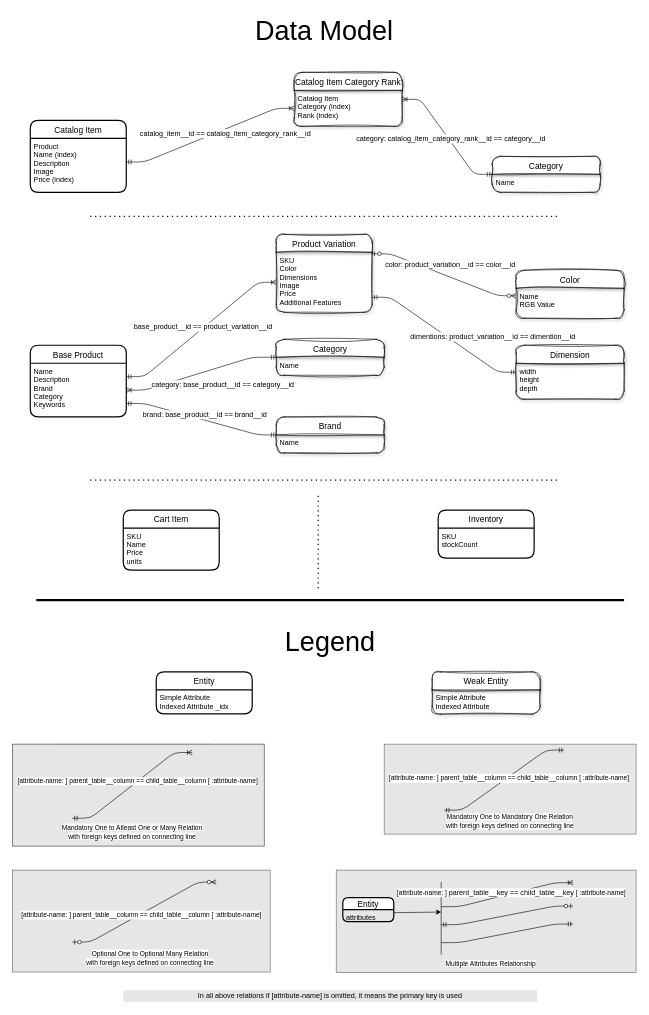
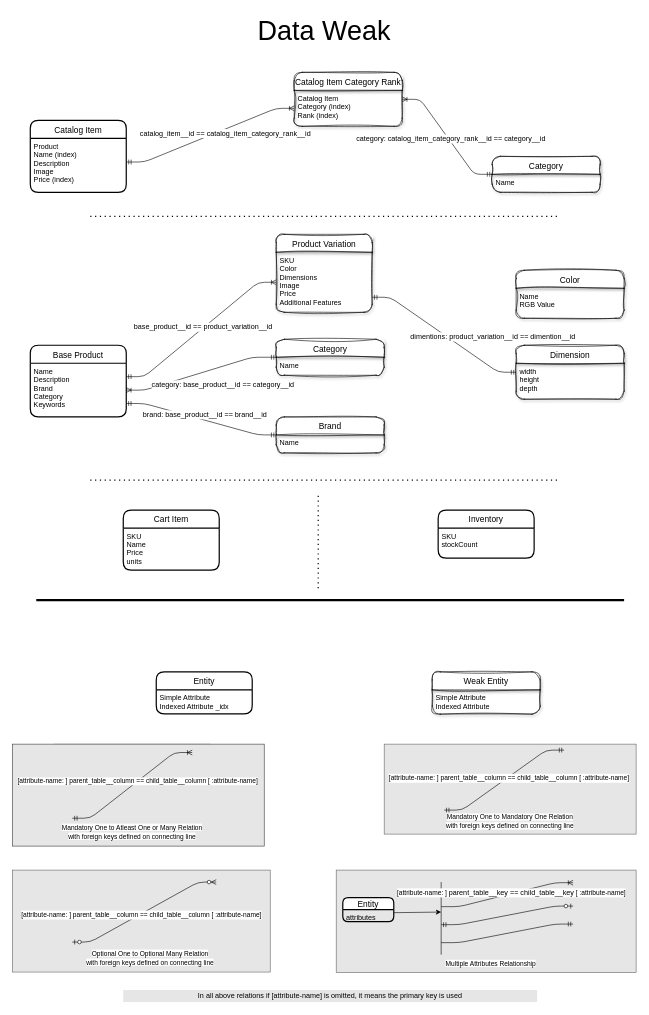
  <mxCell id="0" />
  <mxCell id="1" parent="0" />
  <mxCell id="2" value="Catalog Item" style="swimlane;childLayout=stackLayout;horizontal=1;startSize=30;horizontalStack=0;rounded=1;fontSize=14;fontStyle=0;strokeWidth=2;resizeParent=0;resizeLast=1;shadow=0;dashed=0;align=center;" parent="1" vertex="1"><mxGeometry x="50" y="200" width="160" height="120" as="geometry" /></mxCell>
  <mxCell id="3" value="Product&#10;Name (index)&#10;Description&#10;Image&#10;Price (index)" style="align=left;strokeColor=none;fillColor=none;spacingLeft=4;fontSize=12;verticalAlign=top;resizable=0;rotatable=0;part=1;" parent="2" vertex="1"><mxGeometry y="30" width="160" height="90" as="geometry" /></mxCell>
  <mxCell id="4" value="Cart Item" style="swimlane;childLayout=stackLayout;horizontal=1;startSize=30;horizontalStack=0;rounded=1;fontSize=14;fontStyle=0;strokeWidth=2;resizeParent=0;resizeLast=1;shadow=0;dashed=0;align=center;" parent="1" vertex="1"><mxGeometry x="205" y="850" width="160" height="100" as="geometry" /></mxCell>
  <mxCell id="5" value="SKU&#10;Name&#10;Price&#10;units" style="align=left;strokeColor=none;fillColor=none;spacingLeft=4;fontSize=12;verticalAlign=top;resizable=0;rotatable=0;part=1;" parent="4" vertex="1"><mxGeometry y="30" width="160" height="70" as="geometry" /></mxCell>
  <mxCell id="6" value="Inventory" style="swimlane;childLayout=stackLayout;horizontal=1;startSize=30;horizontalStack=0;rounded=1;fontSize=14;fontStyle=0;strokeWidth=2;resizeParent=0;resizeLast=1;shadow=0;dashed=0;align=center;" parent="1" vertex="1"><mxGeometry x="730" y="850" width="160" height="80" as="geometry" /></mxCell>
  <mxCell id="7" value="SKU&#10;stockCount" style="align=left;strokeColor=none;fillColor=none;spacingLeft=4;fontSize=12;verticalAlign=top;resizable=0;rotatable=0;part=1;" parent="6" vertex="1"><mxGeometry y="30" width="160" height="50" as="geometry" /></mxCell>
  <mxCell id="8" value="Dimension" style="swimlane;childLayout=stackLayout;horizontal=1;startSize=30;horizontalStack=0;rounded=1;fontSize=14;fontStyle=0;strokeWidth=1;resizeParent=0;resizeLast=1;shadow=1;dashed=0;align=center;sketch=1;curveFitting=1;jiggle=2;" parent="1" vertex="1"><mxGeometry x="860" y="574.98" width="180" height="90" as="geometry"><mxRectangle x="560" y="60" width="140" height="30" as="alternateBounds" /></mxGeometry></mxCell>
  <mxCell id="9" value="width&#10;height&#10;depth" style="align=left;strokeColor=none;fillColor=none;spacingLeft=4;fontSize=12;verticalAlign=top;resizable=0;rotatable=0;part=1;" parent="8" vertex="1"><mxGeometry y="30" width="180" height="60" as="geometry" /></mxCell>
  <mxCell id="10" value="Catalog Item Category Rank" style="swimlane;childLayout=stackLayout;horizontal=1;startSize=30;horizontalStack=0;rounded=1;fontSize=14;fontStyle=0;strokeWidth=1;resizeParent=0;resizeLast=1;shadow=1;align=center;swimlaneFillColor=none;strokeColor=default;perimeterSpacing=0;swimlaneLine=1;glass=0;sketch=1;curveFitting=1;jiggle=2;" parent="1" vertex="1"><mxGeometry x="490" y="120" width="180" height="90" as="geometry" /></mxCell>
  <mxCell id="11" value="Catalog Item&#10;Category (index)&#10;Rank (index)" style="align=left;strokeColor=none;fillColor=none;spacingLeft=4;fontSize=12;verticalAlign=top;resizable=0;rotatable=0;part=1;" parent="10" vertex="1"><mxGeometry y="30" width="180" height="60" as="geometry" /></mxCell>
  <mxCell id="12" value="Base Product" style="swimlane;childLayout=stackLayout;horizontal=1;startSize=30;horizontalStack=0;rounded=1;fontSize=14;fontStyle=0;strokeWidth=2;resizeParent=0;resizeLast=1;shadow=0;dashed=0;align=center;" parent="1" vertex="1"><mxGeometry x="50" y="574.98" width="160" height="119.51" as="geometry"><mxRectangle x="560" y="60" width="140" height="30" as="alternateBounds" /></mxGeometry></mxCell>
  <mxCell id="13" value="Name&#10;Description&#10;Brand&#10;Category&#10;Keywords&#10;" style="align=left;strokeColor=none;fillColor=none;spacingLeft=4;fontSize=12;verticalAlign=top;resizable=0;rotatable=0;part=1;" parent="12" vertex="1"><mxGeometry y="30" width="160" height="89.51" as="geometry" /></mxCell>
  <mxCell id="14" value="Product Variation" style="swimlane;childLayout=stackLayout;horizontal=1;startSize=30;horizontalStack=0;rounded=1;fontSize=14;fontStyle=0;strokeWidth=1;resizeParent=0;resizeLast=1;shadow=1;dashed=0;align=center;sketch=1;curveFitting=1;jiggle=2;" parent="1" vertex="1"><mxGeometry x="460" y="390" width="160" height="130" as="geometry"><mxRectangle x="560" y="60" width="140" height="30" as="alternateBounds" /></mxGeometry></mxCell>
  <mxCell id="15" value="SKU&#10;Color&#10;Dimensions&#10;Image&#10;Price&#10;Additional Features" style="align=left;strokeColor=none;fillColor=none;spacingLeft=4;fontSize=12;verticalAlign=top;resizable=0;rotatable=0;part=1;" parent="14" vertex="1"><mxGeometry y="30" width="160" height="100" as="geometry" /></mxCell>
  <mxCell id="16" value="" style="edgeStyle=entityRelationEdgeStyle;fontSize=12;html=1;endArrow=ERoneToMany;startArrow=ERmandOne;entryX=0;entryY=0.5;entryDx=0;entryDy=0;exitX=1.001;exitY=0.439;exitDx=0;exitDy=0;exitPerimeter=0;" parent="1" source="3" target="11" edge="1"><mxGeometry width="100" height="100" relative="1" as="geometry"><mxPoint x="780" y="365.51" as="sourcePoint" /><mxPoint x="790" y="245.51" as="targetPoint" /></mxGeometry></mxCell>
  <mxCell id="17" value="catalog_item__id == catalog_item_category_rank__id" style="edgeLabel;html=1;align=center;verticalAlign=middle;resizable=0;points=[];fontSize=12;" parent="16" vertex="1" connectable="0"><mxGeometry x="0.148" y="3" relative="1" as="geometry"><mxPoint x="5" y="8" as="offset" /></mxGeometry></mxCell>
  <mxCell id="18" value="" style="edgeStyle=entityRelationEdgeStyle;fontSize=12;html=1;endArrow=ERoneToMany;startArrow=ERmandOne;entryX=0;entryY=0.5;entryDx=0;entryDy=0;exitX=1;exitY=0.25;exitDx=0;exitDy=0;" parent="1" source="13" target="15" edge="1"><mxGeometry width="100" height="100" relative="1" as="geometry"><mxPoint x="1080" y="560" as="sourcePoint" /><mxPoint y="470" as="targetPoint" x="1090" /></mxGeometry></mxCell>
  <mxCell id="19" value="base_product__id == product_variation__id" style="edgeLabel;html=1;align=center;verticalAlign=middle;resizable=0;points=[];fontSize=12;" parent="18" vertex="1" connectable="0"><mxGeometry x="0.033" y="1" relative="1" as="geometry"><mxPoint as="offset" /></mxGeometry></mxCell>
  <mxCell id="20" value="Color" style="swimlane;childLayout=stackLayout;horizontal=1;startSize=30;horizontalStack=0;rounded=1;fontSize=14;fontStyle=0;strokeWidth=1;resizeParent=0;resizeLast=1;shadow=1;dashed=0;align=center;sketch=1;curveFitting=1;jiggle=2;" parent="1" vertex="1"><mxGeometry x="860" y="450" width="180" height="80" as="geometry"><mxRectangle x="560" y="60" width="140" height="30" as="alternateBounds" /></mxGeometry></mxCell>
  <mxCell id="21" value="Name&#10;RGB Value" style="align=left;strokeColor=none;fillColor=none;spacingLeft=4;fontSize=12;verticalAlign=top;resizable=0;rotatable=0;part=1;" parent="20" vertex="1"><mxGeometry y="30" width="180" height="50" as="geometry" /></mxCell>
  <mxCell id="22" value="Weak Entity" style="swimlane;childLayout=stackLayout;horizontal=1;startSize=30;horizontalStack=0;rounded=1;fontSize=14;fontStyle=0;strokeWidth=1;resizeParent=0;resizeLast=1;shadow=1;align=center;swimlaneFillColor=none;strokeColor=default;perimeterSpacing=0;swimlaneLine=1;glass=0;sketch=1;curveFitting=1;jiggle=2;" parent="1" vertex="1"><mxGeometry x="720" y="1119.51" width="180" height="70.49" as="geometry" /></mxCell>
  <mxCell id="23" value="Simple Attribute&#10;Indexed Attribute" style="align=left;strokeColor=none;fillColor=none;spacingLeft=4;fontSize=12;verticalAlign=top;resizable=0;rotatable=0;part=1;" parent="22" vertex="1"><mxGeometry y="30" width="180" height="40.49" as="geometry" /></mxCell>
  <mxCell id="24" value="Entity" style="swimlane;childLayout=stackLayout;horizontal=1;startSize=30;horizontalStack=0;rounded=1;fontSize=14;fontStyle=0;strokeWidth=2;resizeParent=0;resizeLast=1;shadow=0;dashed=0;align=center;" parent="1" vertex="1"><mxGeometry x="260" y="1119.51" width="160" height="70" as="geometry" /></mxCell>
  <mxCell id="25" value="Simple Attribute&#10;Indexed Attribute _idx" style="align=left;strokeColor=none;fillColor=none;spacingLeft=4;fontSize=12;verticalAlign=top;resizable=0;rotatable=0;part=1;" parent="24" vertex="1"><mxGeometry y="30" width="160" height="40" as="geometry" /></mxCell>
- <mxCell id="26" value="&lt;span style=&quot;font-size: 45px;&quot;&gt;Legend&lt;/span&gt;" style="text;html=1;strokeColor=none;fillColor=none;align=center;verticalAlign=middle;whiteSpace=wrap;rounded=0;shadow=1;glass=0;sketch=1;strokeWidth=1;fontSize=45;fontStyle=0" parent="1" vertex="1"><mxGeometry x="465" y="1040" width="170" height="60" as="geometry" /></mxCell>
- <mxCell id="27" value="&lt;span style=&quot;font-size: 45px;&quot;&gt;Data Model&lt;/span&gt;" style="text;html=1;strokeColor=none;fillColor=none;align=center;verticalAlign=middle;whiteSpace=wrap;rounded=0;shadow=1;glass=0;sketch=1;strokeWidth=1;fontSize=45;fontStyle=0" parent="1" vertex="1"><mxGeometry x="400" y="20" width="280" height="60" as="geometry" /></mxCell>
- <mxCell id="28" value="" style="edgeStyle=entityRelationEdgeStyle;fontSize=12;html=1;endArrow=ERzeroToMany;startArrow=ERzeroToOne;entryX=0;entryY=0.25;entryDx=0;entryDy=0;exitX=1;exitY=0.25;exitDx=0;exitDy=0;" parent="1" target="21" edge="1" source="14"><mxGeometry width="100" height="100" relative="1" as="geometry"><mxPoint x="750" y="640.99" as="sourcePoint" /><mxPoint x="950" y="628.49" as="targetPoint" /></mxGeometry></mxCell>
- <mxCell id="29" value="color: product_variation__id == color__id" style="edgeLabel;html=1;align=center;verticalAlign=middle;resizable=0;points=[];fontSize=12;" parent="28" vertex="1" connectable="0"><mxGeometry x="-0.053" y="-1" relative="1" as="geometry"><mxPoint x="16" y="-16" as="offset" /></mxGeometry></mxCell>
+ <mxCell id="27" value="&lt;span style=&quot;font-size: 45px;&quot;&gt;Data Weak&lt;/span&gt;" style="text;html=1;strokeColor=none;fillColor=none;align=center;verticalAlign=middle;whiteSpace=wrap;rounded=0;shadow=1;glass=0;sketch=1;strokeWidth=1;fontSize=45;fontStyle=0" parent="1" vertex="1"><mxGeometry x="400" y="20" width="280" height="60" as="geometry" /></mxCell>
  <mxCell id="30" value="Brand" style="swimlane;childLayout=stackLayout;horizontal=1;startSize=30;horizontalStack=0;rounded=1;fontSize=14;fontStyle=0;strokeWidth=1;resizeParent=0;resizeLast=1;shadow=1;dashed=0;align=center;sketch=1;curveFitting=1;jiggle=2;" parent="1" vertex="1"><mxGeometry x="460" y="694.49" width="180" height="60" as="geometry"><mxRectangle x="560" y="60" width="140" height="30" as="alternateBounds" /></mxGeometry></mxCell>
  <mxCell id="31" value="Name" style="align=left;strokeColor=none;fillColor=none;spacingLeft=4;fontSize=12;verticalAlign=top;resizable=0;rotatable=0;part=1;" parent="30" vertex="1"><mxGeometry y="30" width="180" height="30" as="geometry" /></mxCell>
  <mxCell id="32" value="" style="edgeStyle=entityRelationEdgeStyle;fontSize=12;html=1;endArrow=ERmandOne;startArrow=ERmandOne;entryX=0;entryY=0.5;entryDx=0;entryDy=0;endFill=0;exitX=1;exitY=0.75;exitDx=0;exitDy=0;" parent="1" target="30" edge="1" source="13"><mxGeometry width="100" height="100" relative="1" as="geometry"><mxPoint x="290" y="700" as="sourcePoint" /><mxPoint x="530" y="760.49" as="targetPoint" /></mxGeometry></mxCell>
  <mxCell id="33" value="brand: base_product__id == brand__id" style="edgeLabel;html=1;align=center;verticalAlign=middle;resizable=0;points=[];fontSize=12;" parent="32" vertex="1" connectable="0"><mxGeometry x="0.08" relative="1" as="geometry"><mxPoint x="-5" y="-11" as="offset" /></mxGeometry></mxCell>
  <mxCell id="34" value="" style="endArrow=none;html=1;fontSize=12;strokeWidth=4;" parent="1" edge="1"><mxGeometry width="50" height="50" relative="1" as="geometry"><mxPoint x="1040" y="1000" as="sourcePoint" /><mxPoint x="60" y="1000" as="targetPoint" /></mxGeometry></mxCell>
  <mxCell id="35" value="Category" style="swimlane;childLayout=stackLayout;horizontal=1;startSize=30;horizontalStack=0;rounded=1;fontSize=14;fontStyle=0;strokeWidth=1;resizeParent=0;resizeLast=1;shadow=1;align=center;swimlaneFillColor=none;strokeColor=default;perimeterSpacing=0;swimlaneLine=1;glass=0;sketch=1;curveFitting=1;jiggle=2;" vertex="1" parent="1"><mxGeometry x="820" y="260" width="180" height="60" as="geometry" /></mxCell>
  <mxCell id="36" value="Name" style="align=left;strokeColor=none;fillColor=none;spacingLeft=4;fontSize=12;verticalAlign=top;resizable=0;rotatable=0;part=1;" vertex="1" parent="35"><mxGeometry y="30" width="180" height="30" as="geometry" /></mxCell>
  <mxCell id="37" value="" style="edgeStyle=entityRelationEdgeStyle;fontSize=12;html=1;endArrow=ERoneToMany;startArrow=ERmandOne;entryX=1;entryY=0.25;entryDx=0;entryDy=0;exitX=0;exitY=0;exitDx=0;exitDy=0;" edge="1" parent="1" source="36" target="11"><mxGeometry width="100" height="100" relative="1" as="geometry"><mxPoint x="810" y="130" as="sourcePoint" /><mxPoint x="1089.84" y="40.49" as="targetPoint" /></mxGeometry></mxCell>
  <mxCell id="38" value="category: catalog_item_category_rank__id == category__id" style="edgeLabel;html=1;align=center;verticalAlign=middle;resizable=0;points=[];fontSize=12;" vertex="1" connectable="0" parent="37"><mxGeometry x="0.148" y="3" relative="1" as="geometry"><mxPoint x="17" y="14" as="offset" /></mxGeometry></mxCell>
  <mxCell id="39" value="Category" style="swimlane;childLayout=stackLayout;horizontal=1;startSize=30;horizontalStack=0;rounded=1;fontSize=14;fontStyle=0;strokeWidth=1;resizeParent=0;resizeLast=1;shadow=1;align=center;swimlaneFillColor=none;strokeColor=default;perimeterSpacing=0;swimlaneLine=1;glass=0;sketch=1;curveFitting=1;jiggle=2;" vertex="1" parent="1"><mxGeometry x="460" y="565" width="180" height="60" as="geometry" /></mxCell>
  <mxCell id="40" value="Name" style="align=left;strokeColor=none;fillColor=none;spacingLeft=4;fontSize=12;verticalAlign=top;resizable=0;rotatable=0;part=1;" vertex="1" parent="39"><mxGeometry y="30" width="180" height="30" as="geometry" /></mxCell>
  <mxCell id="41" value="" style="group" vertex="1" connectable="0" parent="1"><mxGeometry x="20" y="1240" width="420" height="170" as="geometry" /></mxCell>
  <mxCell id="42" value="" style="group;fillColor=none;strokeColor=#82b366;container=0;" parent="41" vertex="1" connectable="0"><mxGeometry x="70" width="260" height="160.51" as="geometry" /></mxCell>
  <mxCell id="43" value="" style="group;container=0;fillColor=#E6E6E6;strokeColor=#36393d;" parent="41" vertex="1" connectable="0"><mxGeometry width="420" height="170" as="geometry" /></mxCell>
  <mxCell id="44" value="" style="edgeStyle=entityRelationEdgeStyle;fontSize=12;html=1;endArrow=ERoneToMany;startArrow=ERmandOne;exitX=1.001;exitY=0.439;exitDx=0;exitDy=0;exitPerimeter=0;" parent="41" edge="1"><mxGeometry width="100" height="100" relative="1" as="geometry"><mxPoint x="100" y="123.51" as="sourcePoint" /><mxPoint x="300" y="14" as="targetPoint" /></mxGeometry></mxCell>
  <mxCell id="45" value="[attribute-name: ]&amp;nbsp;parent_table__column == child_table__column [ :attribute-name]" style="edgeLabel;html=1;align=center;verticalAlign=middle;resizable=0;points=[];" parent="44" vertex="1" connectable="0"><mxGeometry x="0.09" relative="1" as="geometry"><mxPoint as="offset" /></mxGeometry></mxCell>
  <mxCell id="46" value="&lt;span style=&quot;font-size: 11px; background-color: rgb(255, 255, 255);&quot;&gt;Mandatory One to Atleast One or Many Relation&lt;br&gt;with foreign keys defined on connecting line&lt;br&gt;&lt;/span&gt;" style="text;html=1;strokeColor=none;fillColor=none;align=center;verticalAlign=middle;whiteSpace=wrap;rounded=0;shadow=1;glass=0;sketch=1;strokeWidth=1;" parent="41" vertex="1"><mxGeometry x="70" y="130.51" width="260" height="30" as="geometry" /></mxCell>
  <mxCell id="47" value="" style="group" vertex="1" connectable="0" parent="1"><mxGeometry x="640" y="1240" width="420" height="150" as="geometry" /></mxCell>
  <mxCell id="48" value="" style="group;fillColor=#E6E6E6;fontColor=#333333;strokeColor=#666666;container=0;" parent="47" vertex="1" connectable="0"><mxGeometry width="420" height="150" as="geometry" /></mxCell>
  <mxCell id="49" value="" style="edgeStyle=entityRelationEdgeStyle;fontSize=12;html=1;endArrow=ERmandOne;startArrow=ERmandOne;endFill=0;" parent="47" edge="1"><mxGeometry width="100" height="100" relative="1" as="geometry"><mxPoint x="100" y="109.995" as="sourcePoint" /><mxPoint x="300" y="9.995" as="targetPoint" /></mxGeometry></mxCell>
  <mxCell id="50" value="&lt;span style=&quot;font-size: 11px;&quot;&gt;[attribute-name: ] parent_table__column == child_table__column&lt;/span&gt;&lt;span style=&quot;font-size: 11px;&quot;&gt;&amp;nbsp;[ :attribute-name]&lt;/span&gt;" style="edgeLabel;html=1;align=center;verticalAlign=middle;resizable=0;points=[];fontSize=12;" parent="49" vertex="1" connectable="0"><mxGeometry x="0.068" y="-1" relative="1" as="geometry"><mxPoint as="offset" /></mxGeometry></mxCell>
  <mxCell id="51" value="&lt;span style=&quot;font-size: 11px; background-color: rgb(255, 255, 255);&quot;&gt;Mandatory One to Mandatory One Relation&lt;br&gt;with foreign keys defined on connecting line&lt;br&gt;&lt;/span&gt;" style="text;html=1;strokeColor=none;fillColor=none;align=center;verticalAlign=middle;whiteSpace=wrap;rounded=0;shadow=1;glass=0;sketch=1;strokeWidth=1;" parent="47" vertex="1"><mxGeometry x="80" y="113.995" width="260" height="30" as="geometry" /></mxCell>
  <mxCell id="52" value="" style="group" vertex="1" connectable="0" parent="1"><mxGeometry x="20" y="1450" width="430" height="170" as="geometry" /></mxCell>
  <mxCell id="53" value="" style="group;fillColor=#E6E6E6;container=0;strokeColor=#666666;gradientColor=none;" parent="52" vertex="1" connectable="0"><mxGeometry width="430" height="170" as="geometry" /></mxCell>
  <mxCell id="54" value="" style="edgeStyle=entityRelationEdgeStyle;fontSize=12;html=1;endArrow=ERzeroToMany;startArrow=ERzeroToOne;" parent="52" edge="1"><mxGeometry width="100" height="100" relative="1" as="geometry"><mxPoint x="100" y="120" as="sourcePoint" /><mxPoint x="340" y="20" as="targetPoint" /></mxGeometry></mxCell>
  <mxCell id="55" value="&lt;span style=&quot;font-size: 11px;&quot;&gt;[attribute-name: ]&amp;nbsp;&lt;/span&gt;&lt;span style=&quot;font-size: 11px;&quot;&gt;parent_table__column == child_table__column&lt;/span&gt;&lt;span style=&quot;font-size: 11px;&quot;&gt;&amp;nbsp;[ :attribute-name]&lt;/span&gt;" style="edgeLabel;html=1;align=center;verticalAlign=middle;resizable=0;points=[];fontSize=12;" parent="54" vertex="1" connectable="0"><mxGeometry x="-0.053" y="-1" relative="1" as="geometry"><mxPoint as="offset" /></mxGeometry></mxCell>
  <mxCell id="56" value="&lt;span style=&quot;font-size: 11px; background-color: rgb(255, 255, 255);&quot;&gt;Optional One to Optional Many Relation&lt;br&gt;with foreign keys defined on connecting line&lt;br&gt;&lt;/span&gt;" style="text;html=1;strokeColor=none;fillColor=none;align=center;verticalAlign=middle;whiteSpace=wrap;rounded=0;shadow=1;glass=0;sketch=1;strokeWidth=1;" parent="52" vertex="1"><mxGeometry x="100" y="130.51" width="260" height="30" as="geometry" /></mxCell>
  <mxCell id="57" value="In all above relations if [attribute-name] is omitted, it means the primary key is used" style="text;html=1;strokeColor=none;fillColor=#E6E6E6;align=center;verticalAlign=middle;whiteSpace=wrap;rounded=0;" vertex="1" parent="1"><mxGeometry x="205" y="1650" width="690" height="20" as="geometry" /></mxCell>
  <mxCell id="58" value="" style="group" vertex="1" connectable="0" parent="1"><mxGeometry x="560" y="1450" width="500" height="171" as="geometry" /></mxCell>
  <mxCell id="59" value="" style="group;fillColor=#E6E6E6;fontColor=#333333;strokeColor=#666666;container=0;" parent="58" vertex="1" connectable="0"><mxGeometry width="500" height="171" as="geometry" /></mxCell>
  <mxCell id="60" value="" style="endArrow=none;html=1;rounded=0;fontSize=12;" parent="58" edge="1"><mxGeometry relative="1" as="geometry"><mxPoint x="175" y="140.995" as="sourcePoint" /><mxPoint x="175" y="19.995" as="targetPoint" /></mxGeometry></mxCell>
  <mxCell id="61" value="Entity" style="swimlane;childLayout=stackLayout;horizontal=1;startSize=20;horizontalStack=0;rounded=1;fontSize=14;fontStyle=0;strokeWidth=2;resizeParent=0;resizeLast=1;shadow=0;dashed=0;align=center;" parent="58" vertex="1"><mxGeometry x="11" y="46.005" width="85" height="40" as="geometry" /></mxCell>
  <mxCell id="62" value="attributes" style="align=left;strokeColor=none;fillColor=none;spacingLeft=4;fontSize=12;verticalAlign=top;resizable=0;rotatable=0;part=1;" parent="61" vertex="1"><mxGeometry y="20" width="85" height="20" as="geometry" /></mxCell>
  <mxCell id="63" style="edgeStyle=none;html=1;exitX=1;exitY=0.25;exitDx=0;exitDy=0;fontSize=12;startArrow=none;startFill=0;" parent="58" source="62" edge="1"><mxGeometry relative="1" as="geometry"><mxPoint x="175" y="70" as="targetPoint" /></mxGeometry></mxCell>
  <mxCell id="64" value="" style="edgeStyle=entityRelationEdgeStyle;fontSize=12;html=1;endArrow=ERoneToMany;" parent="58" edge="1"><mxGeometry width="100" height="100" relative="1" as="geometry"><mxPoint x="175" y="60.995" as="sourcePoint" /><mxPoint x="395" y="20.995" as="targetPoint" /></mxGeometry></mxCell>
  <mxCell id="65" value="&lt;span style=&quot;font-size: 11px;&quot;&gt;[attribute-name: ]&amp;nbsp;&lt;/span&gt;parent_table__key == child_table__key&lt;span style=&quot;font-size: 11px;&quot;&gt;&amp;nbsp;[ :attribute-name]&lt;/span&gt;" style="edgeLabel;html=1;align=center;verticalAlign=middle;resizable=0;points=[];fontSize=12;" parent="64" vertex="1" connectable="0"><mxGeometry x="0.07" y="2" relative="1" as="geometry"><mxPoint as="offset" /></mxGeometry></mxCell>
  <mxCell id="66" value="" style="edgeStyle=entityRelationEdgeStyle;fontSize=12;html=1;endArrow=ERzeroToOne;startArrow=ERmandOne;" parent="58" edge="1"><mxGeometry width="100" height="100" relative="1" as="geometry"><mxPoint x="175" y="90.995" as="sourcePoint" /><mxPoint x="395" y="59.995" as="targetPoint" /></mxGeometry></mxCell>
  <mxCell id="67" value="" style="edgeStyle=entityRelationEdgeStyle;fontSize=12;html=1;endArrow=ERmandOne;" parent="58" edge="1"><mxGeometry width="100" height="100" relative="1" as="geometry"><mxPoint x="175" y="120.995" as="sourcePoint" /><mxPoint x="395" y="89.995" as="targetPoint" /></mxGeometry></mxCell>
  <mxCell id="68" value="&lt;span style=&quot;font-size: 11px; background-color: rgb(255, 255, 255);&quot;&gt;Multiple Attributes Relationship&lt;br&gt;&lt;/span&gt;" style="text;html=1;strokeColor=none;fillColor=none;align=center;verticalAlign=middle;whiteSpace=wrap;rounded=0;shadow=1;glass=0;sketch=1;strokeWidth=1;" parent="58" vertex="1"><mxGeometry x="128" y="140.995" width="260" height="30" as="geometry" /></mxCell>
  <mxCell id="69" value="" style="fontSize=12;html=1;endArrow=ERoneToMany;startArrow=ERmandOne;exitX=0;exitY=0;exitDx=0;exitDy=0;entryX=1;entryY=0.5;entryDx=0;entryDy=0;" edge="1" parent="1" source="40" target="13"><mxGeometry width="100" height="100" relative="1" as="geometry"><mxPoint x="720" y="520" as="sourcePoint" /><mxPoint x="250" y="700" as="targetPoint" /><Array as="points"><mxPoint x="420" y="595" /><mxPoint x="240" y="650" /></Array></mxGeometry></mxCell>
  <mxCell id="70" value="category: base_product__id == category__id" style="edgeLabel;html=1;align=center;verticalAlign=middle;resizable=0;points=[];fontSize=12;" vertex="1" connectable="0" parent="69"><mxGeometry x="0.148" y="3" relative="1" as="geometry"><mxPoint x="53" y="11" as="offset" /></mxGeometry></mxCell>
  <mxCell id="71" value="" style="edgeStyle=entityRelationEdgeStyle;fontSize=12;html=1;endArrow=ERmandOne;startArrow=ERmandOne;endFill=0;exitX=1;exitY=0.75;exitDx=0;exitDy=0;entryX=0;entryY=0.25;entryDx=0;entryDy=0;" edge="1" parent="1" source="15" target="9"><mxGeometry width="100" height="100" relative="1" as="geometry"><mxPoint x="820" y="680" as="sourcePoint" /><mxPoint x="750" y="610" as="targetPoint" /></mxGeometry></mxCell>
  <mxCell id="72" value="dimentions: product_variation__id == dimention__id" style="edgeLabel;html=1;align=center;verticalAlign=middle;resizable=0;points=[];fontSize=12;" vertex="1" connectable="0" parent="71"><mxGeometry x="0.08" relative="1" as="geometry"><mxPoint x="71" y="-4" as="offset" /></mxGeometry></mxCell>
  <mxCell id="73" value="" style="endArrow=none;dashed=1;html=1;dashPattern=1 3;strokeWidth=2;" edge="1" parent="1"><mxGeometry width="50" height="50" relative="1" as="geometry"><mxPoint x="150" y="360" as="sourcePoint" /><mxPoint x="930" y="360" as="targetPoint" /></mxGeometry></mxCell>
  <mxCell id="74" value="" style="endArrow=none;dashed=1;html=1;dashPattern=1 3;strokeWidth=2;" edge="1" parent="1"><mxGeometry width="50" height="50" relative="1" as="geometry"><mxPoint x="150" y="800" as="sourcePoint" /><mxPoint x="930" y="800" as="targetPoint" /></mxGeometry></mxCell>
  <mxCell id="75" value="" style="endArrow=none;dashed=1;html=1;dashPattern=1 3;strokeWidth=2;" edge="1" parent="1"><mxGeometry width="50" height="50" relative="1" as="geometry"><mxPoint x="530" y="980" as="sourcePoint" /><mxPoint x="530" y="820" as="targetPoint" /></mxGeometry></mxCell>
